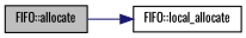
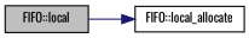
  digraph {
    rankdir=LR
    fontname=Oswald
    node [color=black fontname=Oswald fontsize=10 shape=record]
-   n1 [fillcolor=grey75 fontcolor=black height=0.2 label="FIFO::allocate" style=filled width=0.4]
+   n1 [fillcolor=grey75 fontcolor=black height=0.2 label="FIFO::local" style=filled width=0.4]
    n2 [height=0.2 label="FIFO::local_allocate" width=0.4]
    n1 -> n2 [color=midnightblue fontname=Oswald fontsize=10 labelfontname=Helvetica labelfontsize=10 style=solid]
  }
